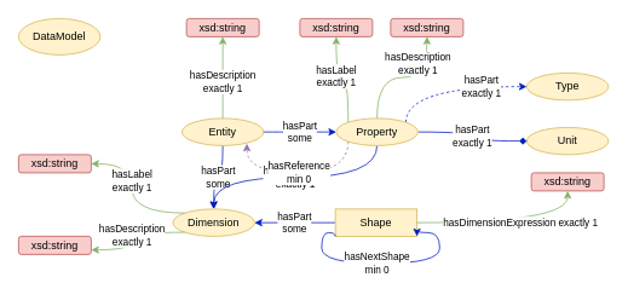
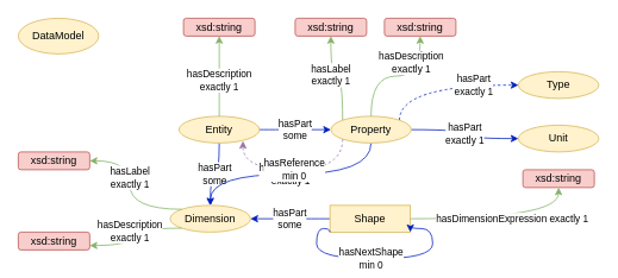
  <mxCell id="0" />
  <mxCell id="1" parent="0" />
  <mxCell id="2" value="hasPart&lt;br&gt;some" style="edgeStyle=orthogonalEdgeStyle;curved=1;rounded=0;orthogonalLoop=1;jettySize=auto;html=1;endArrow=classic;endFill=1;strokeColor=#001DBC;" edge="1" parent="1" source="4" target="15"><mxGeometry relative="1" as="geometry" /></mxCell>
- <mxCell id="3" value="hasPart&lt;br&gt;some" style="edgeStyle=orthogonalEdgeStyle;curved=1;rounded=0;orthogonalLoop=1;jettySize=auto;html=1;entryX=0.5;entryY=0;entryDx=0;entryDy=0;endArrow=classic;endFill=1;strokeColor=#001DBC;exitX=0.5;exitY=1;exitDx=0;exitDy=0;" edge="1" parent="1" source="4" target="7"><mxGeometry relative="1" as="geometry" /></mxCell>
+ <mxCell id="3" value="hasPart&lt;br&gt;some" style="edgeStyle=orthogonalEdgeStyle;curved=1;rounded=0;orthogonalLoop=1;jettySize=auto;html=1;entryX=0.5;entryY=0;entryDx=0;entryDy=0;endArrow=open;endFill=1;strokeColor=#001DBC;exitX=0.5;exitY=1;exitDx=0;exitDy=0;" edge="1" parent="1" source="4" target="7"><mxGeometry relative="1" as="geometry" /></mxCell>
  <mxCell id="4" value="Entity" style="ellipse;whiteSpace=wrap;html=1;fillColor=#fff2cc;strokeColor=#d6b656;" vertex="1" parent="1"><mxGeometry x="200" y="130" width="90" height="30" as="geometry" /></mxCell>
  <mxCell id="5" value="Unit" style="ellipse;whiteSpace=wrap;html=1;fillColor=#fff2cc;strokeColor=#d6b656;" vertex="1" parent="1"><mxGeometry x="580" y="140" width="90" height="30" as="geometry" /></mxCell>
  <mxCell id="6" value="DataModel" style="ellipse;whiteSpace=wrap;html=1;fillColor=#fff2cc;strokeColor=#d6b656;" vertex="1" parent="1"><mxGeometry x="20" y="20" width="90" height="40" as="geometry" /></mxCell>
  <mxCell id="7" value="Dimension" style="ellipse;whiteSpace=wrap;html=1;fillColor=#fff2cc;strokeColor=#d6b656;" vertex="1" parent="1"><mxGeometry x="190" y="230" width="90" height="30" as="geometry" /></mxCell>
  <mxCell id="8" value="hasPart&lt;br&gt;some" style="edgeStyle=orthogonalEdgeStyle;curved=1;rounded=0;orthogonalLoop=1;jettySize=auto;html=1;endArrow=classic;endFill=1;strokeColor=#001DBC;" edge="1" parent="1" source="9" target="7"><mxGeometry relative="1" as="geometry" /></mxCell>
  <mxCell id="9" value="Shape" style="whiteSpace=wrap;html=1;fillColor=#fff2cc;strokeColor=#d6b656;rounded=0;" vertex="1" parent="1"><mxGeometry x="369" y="230" width="90" height="30" as="geometry" /></mxCell>
  <mxCell id="10" value="Type" style="ellipse;whiteSpace=wrap;html=1;fillColor=#fff2cc;strokeColor=#d6b656;" vertex="1" parent="1"><mxGeometry x="580" y="80" width="90" height="30" as="geometry" /></mxCell>
  <mxCell id="11" value="hasPart&lt;br&gt;exactly 1" style="edgeStyle=orthogonalEdgeStyle;curved=1;rounded=0;orthogonalLoop=1;jettySize=auto;html=1;endArrow=classic;endFill=1;strokeColor=#001DBC;exitX=1;exitY=0;exitDx=0;exitDy=0;entryX=0;entryY=0.5;entryDx=0;entryDy=0;dashed=1;" edge="1" parent="1" source="15" target="10"><mxGeometry x="0.42" relative="1" as="geometry"><Array as="points"><mxPoint x="447" y="95" /></Array><mxPoint as="offset" /></mxGeometry></mxCell>
- <mxCell id="12" value="hasPart&lt;br&gt;exactly 1" style="edgeStyle=orthogonalEdgeStyle;curved=1;rounded=0;orthogonalLoop=1;jettySize=auto;html=1;endArrow=diamond;endFill=1;strokeColor=#001DBC;" edge="1" parent="1" source="15" target="5"><mxGeometry relative="1" as="geometry" /></mxCell>
+ <mxCell id="12" value="hasPart&lt;br&gt;exactly 1" style="edgeStyle=orthogonalEdgeStyle;curved=1;rounded=0;orthogonalLoop=1;jettySize=auto;html=1;endArrow=classic;endFill=1;strokeColor=#001DBC;" edge="1" parent="1" source="15" target="5"><mxGeometry relative="1" as="geometry" /></mxCell>
  <mxCell id="13" value="hasFirstShape&lt;br&gt;exactly 1" style="edgeStyle=orthogonalEdgeStyle;curved=1;rounded=0;orthogonalLoop=1;jettySize=auto;html=1;endArrow=classic;endFill=1;strokeColor=#001DBC;exitX=0.5;exitY=1;exitDx=0;exitDy=0;" edge="1" parent="1" source="15" target="7"><mxGeometry relative="1" as="geometry" /></mxCell>
  <mxCell id="14" value="hasReference&lt;br&gt;min 0" style="edgeStyle=orthogonalEdgeStyle;curved=1;rounded=0;orthogonalLoop=1;jettySize=auto;html=1;exitX=0;exitY=1;exitDx=0;exitDy=0;entryX=0.795;entryY=0.928;entryDx=0;entryDy=0;entryPerimeter=0;endArrow=classic;endFill=1;strokeColor=#9673a6;fillColor=#e1d5e7;dashed=1;" edge="1" parent="1" source="15" target="4"><mxGeometry relative="1" as="geometry"><Array as="points"><mxPoint x="383" y="190" /><mxPoint x="272" y="190" /></Array></mxGeometry></mxCell>
  <mxCell id="15" value="Property" style="ellipse;whiteSpace=wrap;html=1;fillColor=#fff2cc;strokeColor=#d6b656;" vertex="1" parent="1"><mxGeometry x="370" y="130" width="90" height="30" as="geometry" /></mxCell>
  <mxCell id="16" value="xsd:string" style="rounded=1;whiteSpace=wrap;html=1;fillColor=#f8cecc;strokeColor=#b85450;" vertex="1" parent="1"><mxGeometry x="585" y="190" width="80" height="20" as="geometry" /></mxCell>
  <mxCell id="17" value="hasDescription&lt;br&gt;exactly 1" style="edgeStyle=orthogonalEdgeStyle;curved=1;rounded=0;orthogonalLoop=1;jettySize=auto;html=1;endArrow=classic;endFill=1;strokeColor=#82b366;exitX=0.5;exitY=0;exitDx=0;exitDy=0;fillColor=#d5e8d4;" edge="1" parent="1" source="15" target="21"><mxGeometry x="0.586" y="10" relative="1" as="geometry"><mxPoint x="393.18" y="174.142" as="sourcePoint" /><mxPoint x="195" y="340" as="targetPoint" /><mxPoint as="offset" /></mxGeometry></mxCell>
  <mxCell id="18" value="hasDimensionExpression exactly 1" style="edgeStyle=orthogonalEdgeStyle;curved=1;rounded=0;orthogonalLoop=1;jettySize=auto;html=1;endArrow=classic;endFill=1;strokeColor=#82b366;exitX=1;exitY=0.5;exitDx=0;exitDy=0;fillColor=#d5e8d4;entryX=0.5;entryY=1;entryDx=0;entryDy=0;" edge="1" parent="1" source="9" target="16"><mxGeometry x="0.133" relative="1" as="geometry"><mxPoint x="375" y="180" as="sourcePoint" /><mxPoint x="302.5" y="340" as="targetPoint" /><mxPoint as="offset" /></mxGeometry></mxCell>
  <mxCell id="19" value="hasNextShape&lt;br&gt;min 0" style="edgeStyle=orthogonalEdgeStyle;curved=1;rounded=0;orthogonalLoop=1;jettySize=auto;html=1;endArrow=classic;endFill=1;strokeColor=#001DBC;exitX=0;exitY=1;exitDx=0;exitDy=0;entryX=1;entryY=1;entryDx=0;entryDy=0;" edge="1" parent="1" source="9" target="9"><mxGeometry x="-0.075" relative="1" as="geometry"><mxPoint x="504" y="220" as="targetPoint" /><Array as="points"><mxPoint x="354" y="256" /><mxPoint x="354" y="290" /><mxPoint x="484" y="290" /><mxPoint x="484" y="256" /></Array><mxPoint as="offset" /></mxGeometry></mxCell>
  <mxCell id="20" value="xsd:string" style="rounded=1;whiteSpace=wrap;html=1;fillColor=#f8cecc;strokeColor=#b85450;" vertex="1" parent="1"><mxGeometry x="330" y="20" width="80" height="20" as="geometry" /></mxCell>
  <mxCell id="21" value="xsd:string" style="rounded=1;whiteSpace=wrap;html=1;fillColor=#f8cecc;strokeColor=#b85450;" vertex="1" parent="1"><mxGeometry x="430" y="20" width="80" height="20" as="geometry" /></mxCell>
  <mxCell id="22" value="hasLabel&lt;br&gt;exactly 1" style="edgeStyle=orthogonalEdgeStyle;curved=1;rounded=0;orthogonalLoop=1;jettySize=auto;html=1;endArrow=classic;endFill=1;strokeColor=#82b366;exitX=0;exitY=0;exitDx=0;exitDy=0;fillColor=#d5e8d4;entryX=0.5;entryY=1;entryDx=0;entryDy=0;" edge="1" parent="1" source="15" target="20"><mxGeometry x="0.192" relative="1" as="geometry"><mxPoint x="425" y="140" as="sourcePoint" /><mxPoint x="480" y="50" as="targetPoint" /><mxPoint as="offset" /></mxGeometry></mxCell>
  <mxCell id="23" value="xsd:string" style="rounded=1;whiteSpace=wrap;html=1;fillColor=#f8cecc;strokeColor=#b85450;" vertex="1" parent="1"><mxGeometry x="205" y="20" width="80" height="20" as="geometry" /></mxCell>
  <mxCell id="24" value="hasDescription&lt;br&gt;exactly 1" style="edgeStyle=orthogonalEdgeStyle;curved=1;rounded=0;orthogonalLoop=1;jettySize=auto;html=1;endArrow=classic;endFill=1;strokeColor=#82b366;exitX=0.5;exitY=0;exitDx=0;exitDy=0;fillColor=#d5e8d4;" edge="1" parent="1" source="4" target="23"><mxGeometry x="-0.111" relative="1" as="geometry"><mxPoint x="393.18" y="145.858" as="sourcePoint" /><mxPoint x="380" y="60" as="targetPoint" /><mxPoint as="offset" /></mxGeometry></mxCell>
  <mxCell id="25" value="xsd:string" style="rounded=1;whiteSpace=wrap;html=1;fillColor=#f8cecc;strokeColor=#b85450;" vertex="1" parent="1"><mxGeometry x="20" y="260" width="80" height="20" as="geometry" /></mxCell>
  <mxCell id="26" value="hasDescription&lt;br&gt;exactly 1" style="edgeStyle=orthogonalEdgeStyle;curved=1;rounded=0;orthogonalLoop=1;jettySize=auto;html=1;endArrow=classic;endFill=1;strokeColor=#82b366;exitX=0;exitY=1;exitDx=0;exitDy=0;fillColor=#d5e8d4;entryX=1;entryY=0.75;entryDx=0;entryDy=0;" edge="1" parent="1" target="25" source="7"><mxGeometry x="0.018" relative="1" as="geometry"><mxPoint x="105" y="250" as="sourcePoint" /><mxPoint x="240" y="180" as="targetPoint" /><mxPoint as="offset" /></mxGeometry></mxCell>
  <mxCell id="27" value="xsd:string" style="rounded=1;whiteSpace=wrap;html=1;fillColor=#f8cecc;strokeColor=#b85450;" vertex="1" parent="1"><mxGeometry x="20" y="170" width="80" height="20" as="geometry" /></mxCell>
  <mxCell id="28" value="hasLabel&lt;br&gt;exactly 1" style="edgeStyle=orthogonalEdgeStyle;curved=1;rounded=0;orthogonalLoop=1;jettySize=auto;html=1;endArrow=classic;endFill=1;strokeColor=#82b366;exitX=0;exitY=0;exitDx=0;exitDy=0;fillColor=#d5e8d4;entryX=1;entryY=0.5;entryDx=0;entryDy=0;" edge="1" parent="1" target="27" source="7"><mxGeometry x="0.187" relative="1" as="geometry"><mxPoint x="113.18" y="375.858" as="sourcePoint" /><mxPoint x="210" y="290" as="targetPoint" /><mxPoint as="offset" /></mxGeometry></mxCell>
